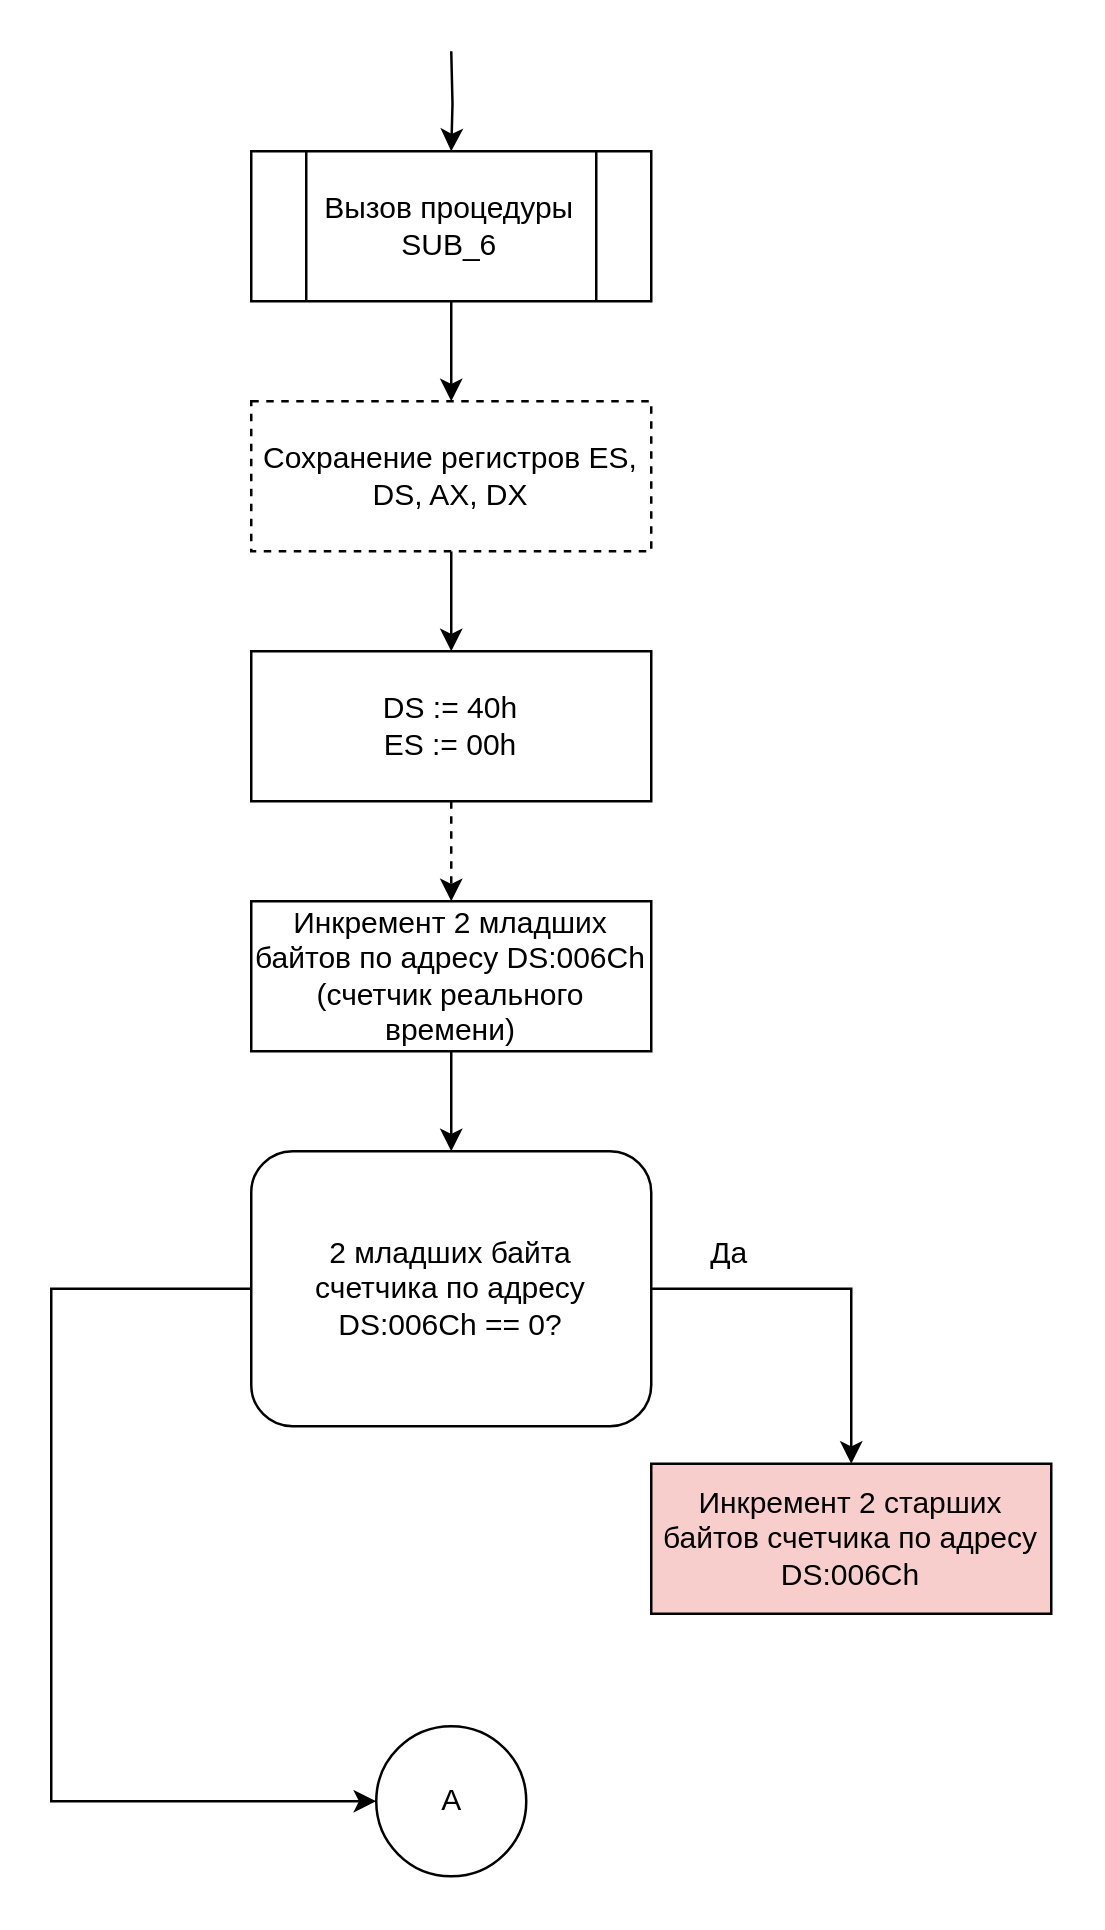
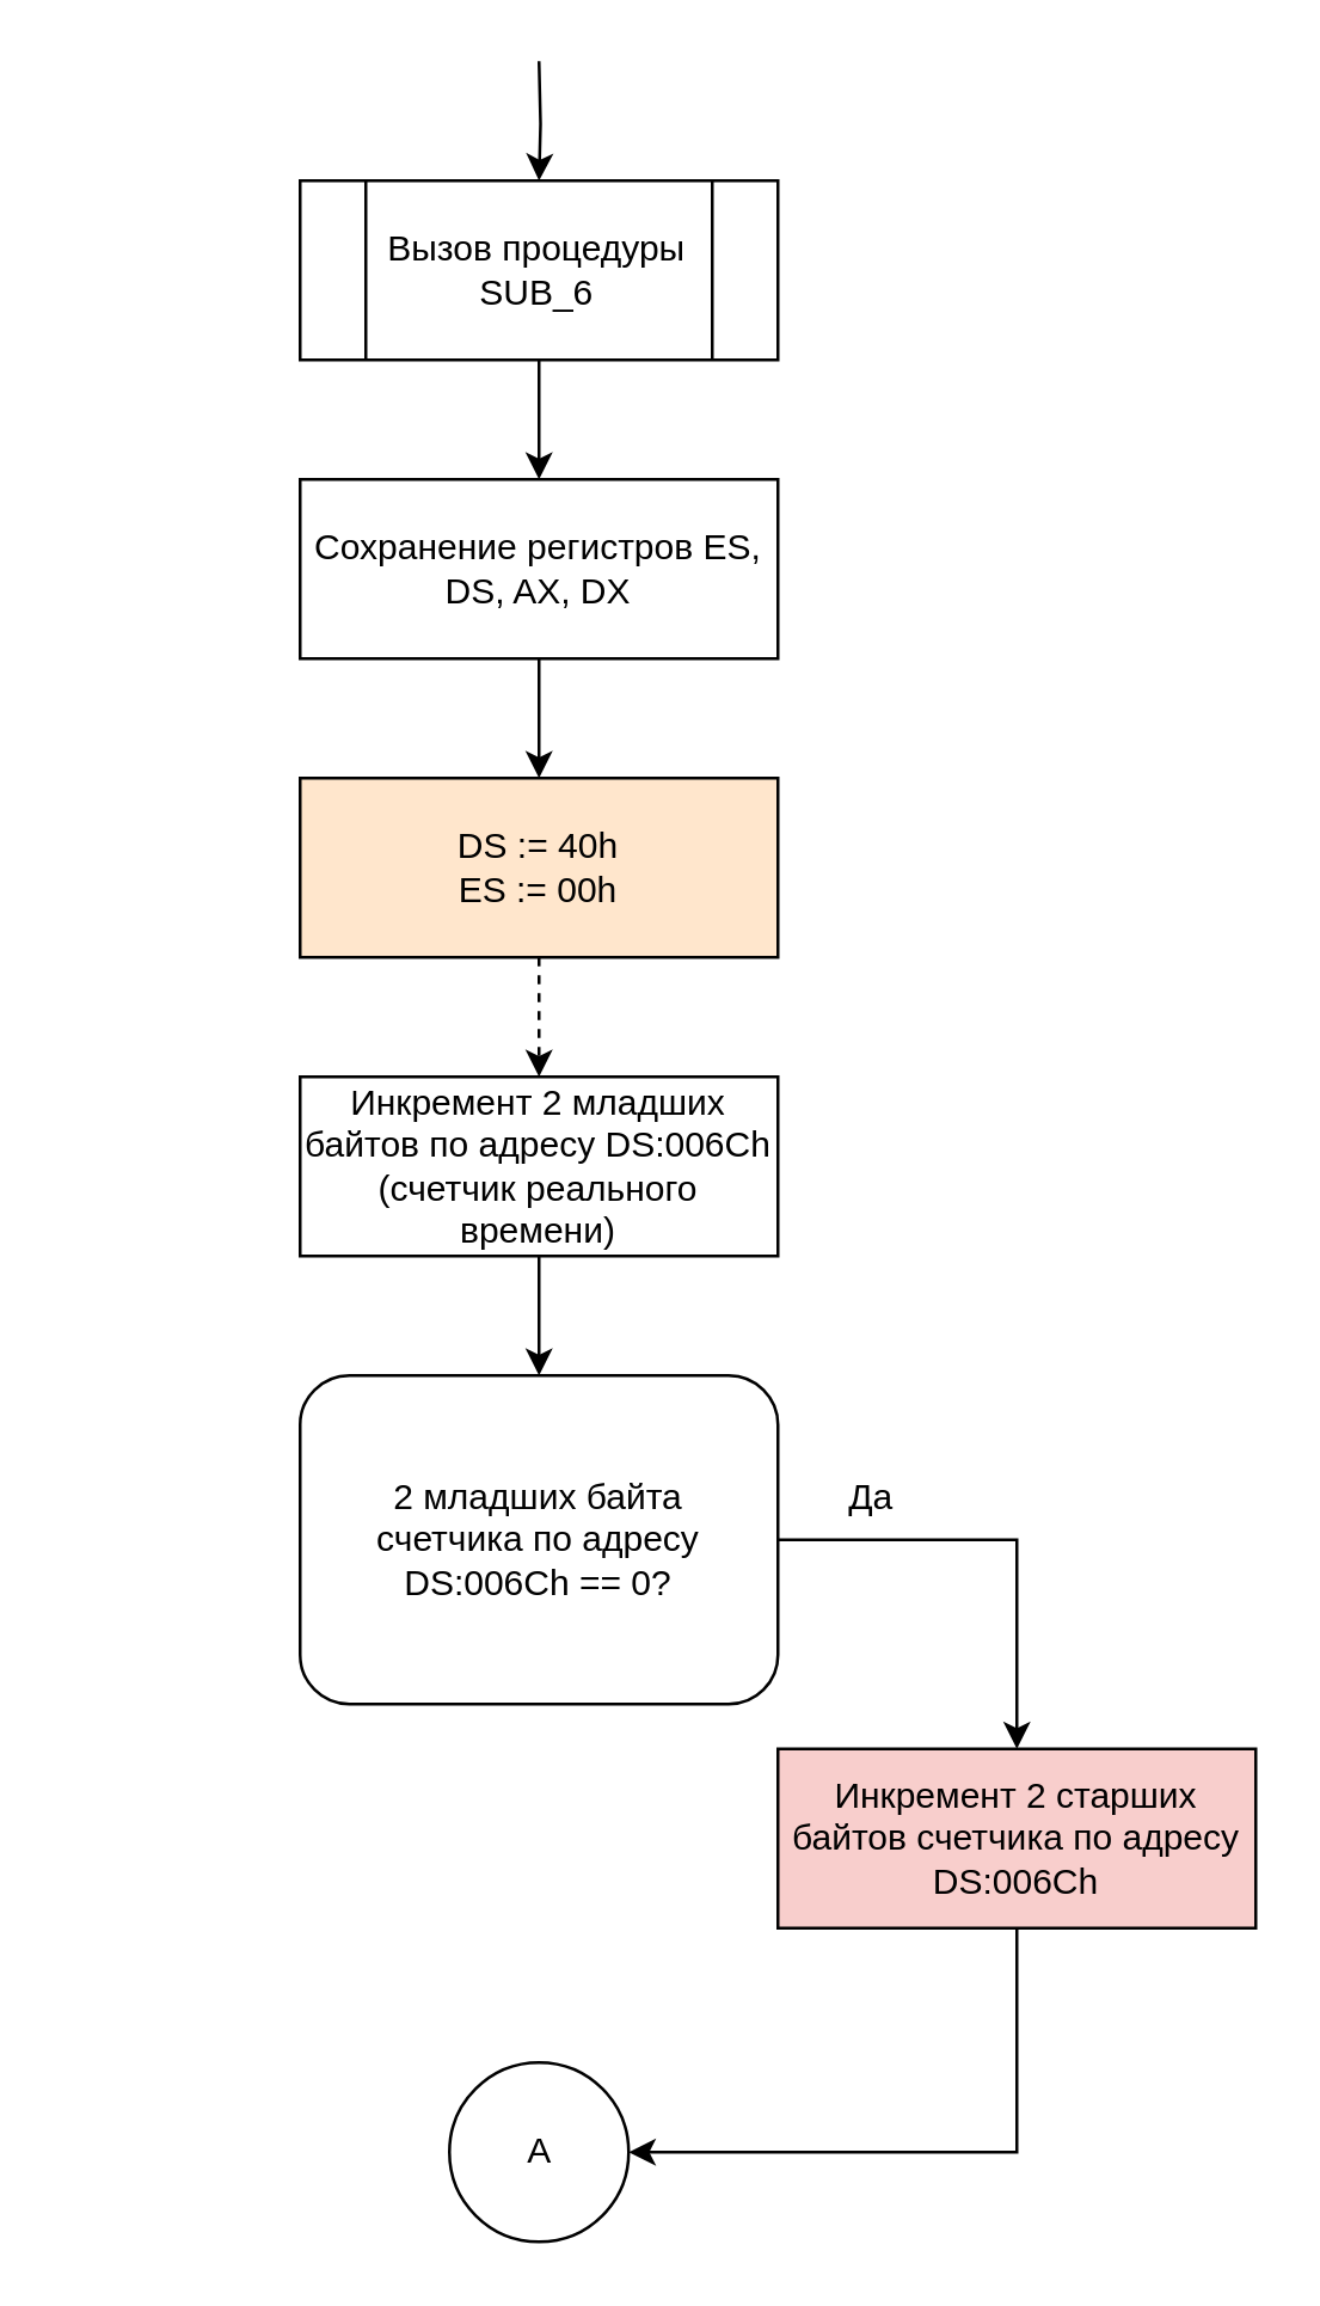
  <mxCell id="0" />
  <mxCell id="1" parent="0" />
  <mxCell id="2" value="" style="edgeStyle=orthogonalEdgeStyle;rounded=0;orthogonalLoop=1;jettySize=auto;html=1;fontFamily=Helvetica;fontSize=12;fontColor=default;" parent="1" source="3" target="5" edge="1"><mxGeometry relative="1" as="geometry" /></mxCell>
- <mxCell id="3" value="Сохранение регистров ES, DS, AX, DX" style="rounded=0;whiteSpace=wrap;html=1;fontSize=12;glass=0;strokeWidth=1;shadow=0;dashed=1;" parent="1" vertex="1"><mxGeometry x="100" y="160" width="160" height="60" as="geometry" /></mxCell>
+ <mxCell id="3" value="Сохранение регистров ES, DS, AX, DX" style="rounded=0;whiteSpace=wrap;html=1;fontSize=12;glass=0;strokeWidth=1;shadow=0;" parent="1" vertex="1"><mxGeometry x="100" y="160" width="160" height="60" as="geometry" /></mxCell>
  <mxCell id="4" value="" style="edgeStyle=orthogonalEdgeStyle;rounded=0;orthogonalLoop=1;jettySize=auto;html=1;fontFamily=Helvetica;fontSize=12;fontColor=default;dashed=1;" parent="1" source="5" target="13" edge="1"><mxGeometry relative="1" as="geometry" /></mxCell>
- <mxCell id="5" value="DS := 40h&lt;br&gt;ES := 00h" style="rounded=0;whiteSpace=wrap;html=1;fontSize=12;glass=0;strokeWidth=1;shadow=0;" parent="1" vertex="1"><mxGeometry x="100" y="260" width="160" height="60" as="geometry" /></mxCell>
+ <mxCell id="5" value="DS := 40h&lt;br&gt;ES := 00h" style="rounded=0;whiteSpace=wrap;html=1;fontSize=12;glass=0;strokeWidth=1;shadow=0;fillColor=#ffe6cc;" parent="1" vertex="1"><mxGeometry x="100" y="260" width="160" height="60" as="geometry" /></mxCell>
  <mxCell id="6" style="edgeStyle=orthogonalEdgeStyle;rounded=0;orthogonalLoop=1;jettySize=auto;html=1;fontFamily=Helvetica;fontSize=12;fontColor=default;entryX=0.5;entryY=0;entryDx=0;entryDy=0;exitX=1;exitY=0.5;exitDx=0;exitDy=0;" parent="1" source="9" target="11" edge="1"><mxGeometry relative="1" as="geometry"><mxPoint x="340" y="580" as="targetPoint" /><Array as="points"><mxPoint x="340" y="515" /></Array></mxGeometry></mxCell>
  <mxCell id="7" value="Да" style="edgeLabel;html=1;align=center;verticalAlign=middle;resizable=0;points=[];fontSize=12;fontFamily=Helvetica;fontColor=default;" parent="6" vertex="1" connectable="0"><mxGeometry x="-0.251" y="3" relative="1" as="geometry"><mxPoint x="-26" y="-12" as="offset" /></mxGeometry></mxCell>
- <mxCell id="8" style="edgeStyle=orthogonalEdgeStyle;rounded=0;orthogonalLoop=1;jettySize=auto;html=1;entryX=0;entryY=0.5;entryDx=0;entryDy=0;entryPerimeter=0;fontFamily=Helvetica;fontSize=12;fontColor=default;" parent="1" source="9" target="17" edge="1"><mxGeometry relative="1" as="geometry"><Array as="points"><mxPoint x="20" y="515" /><mxPoint x="20" y="720" /></Array></mxGeometry></mxCell>
  <mxCell id="9" value="2 младших байта счетчика по адресу DS:006Ch == 0?" style="whiteSpace=wrap;html=1;shadow=0;fontFamily=Helvetica;fontSize=12;align=center;strokeWidth=1;spacing=14;spacingTop=0;spacingLeft=0;rounded=1;" parent="1" vertex="1"><mxGeometry x="100" y="460" width="160" height="110" as="geometry" /></mxCell>
+ <mxCell id="10" style="edgeStyle=orthogonalEdgeStyle;rounded=0;orthogonalLoop=1;jettySize=auto;html=1;entryX=1;entryY=0.5;entryDx=0;entryDy=0;entryPerimeter=0;fontFamily=Helvetica;fontSize=12;fontColor=default;" parent="1" source="11" target="17" edge="1"><mxGeometry relative="1" as="geometry"><Array as="points"><mxPoint x="340" y="720" /></Array></mxGeometry></mxCell>
  <mxCell id="11" value="Инкремент 2 старших байтов счетчика по адресу DS:006Ch" style="rounded=0;whiteSpace=wrap;html=1;fontSize=12;glass=0;strokeWidth=1;shadow=0;fillColor=#f8cecc;" parent="1" vertex="1"><mxGeometry x="260" y="585" width="160" height="60" as="geometry" /></mxCell>
  <mxCell id="12" value="" style="edgeStyle=orthogonalEdgeStyle;rounded=0;orthogonalLoop=1;jettySize=auto;html=1;fontFamily=Helvetica;fontSize=12;fontColor=default;" parent="1" source="13" target="9" edge="1"><mxGeometry relative="1" as="geometry" /></mxCell>
  <mxCell id="13" value="Инкремент 2 младших байтов по адресу DS:006Ch (счетчик реального времени)" style="rounded=0;whiteSpace=wrap;html=1;fontSize=12;glass=0;strokeWidth=1;shadow=0;" parent="1" vertex="1"><mxGeometry x="100" y="360" width="160" height="60" as="geometry" /></mxCell>
  <mxCell id="14" value="" style="edgeStyle=orthogonalEdgeStyle;rounded=0;orthogonalLoop=1;jettySize=auto;html=1;fontFamily=Helvetica;fontSize=12;fontColor=default;" parent="1" target="16" edge="1"><mxGeometry relative="1" as="geometry"><mxPoint x="180" y="20" as="sourcePoint" /></mxGeometry></mxCell>
  <mxCell id="15" value="" style="edgeStyle=orthogonalEdgeStyle;rounded=0;orthogonalLoop=1;jettySize=auto;html=1;fontFamily=Helvetica;fontSize=12;fontColor=default;" parent="1" source="16" target="3" edge="1"><mxGeometry relative="1" as="geometry" /></mxCell>
  <mxCell id="16" value="Вызов процедуры SUB_6" style="verticalLabelPosition=middle;verticalAlign=middle;shape=process;rounded=0;size=0.14;arcSize=6;whiteSpace=wrap;html=1;spacing=2;labelPosition=center;align=center;" parent="1" vertex="1"><mxGeometry x="100" y="60" width="160" height="60" as="geometry" /></mxCell>
  <mxCell id="17" value="А" style="verticalLabelPosition=middle;verticalAlign=middle;html=1;shape=mxgraph.flowchart.on-page_reference;rounded=0;strokeColor=default;fontFamily=Helvetica;fontSize=12;fontColor=default;fillColor=default;labelPosition=center;align=center;" parent="1" vertex="1"><mxGeometry x="150" y="690" width="60" height="60" as="geometry" /></mxCell>
